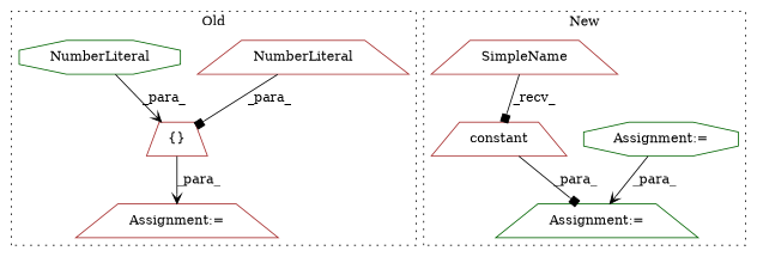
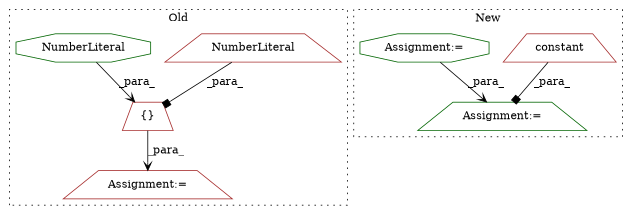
  digraph {
    node [a=7 l=1 shape=trapezium color=brown]
    edge [arrowhead=vee]
    n1 [a=4 l="1,1" label="{}" s="27990,27994"]
    n2 [label="Assignment:=" s=27938]
    n3 [a=34 label=NumberLiteral s=27991]
    n4 [a=34 label=NumberLiteral s=27993 shape=octagon color=darkgreen]
    n5 [a=32 l="9,1" label=constant s="26735,26751"]
    n6 [label="Assignment:=" s=26764 color=darkgreen]
    n7 [label="Assignment:=" s=26449 shape=octagon color=darkgreen]
-   n8 [a=42 l=10 label=SimpleName s=26724]
    subgraph cluster_1 {
      label=Old
      style=dotted
      n1
      n2
      n3
      n4
    }
    subgraph cluster_2 {
      label=New
      style=dotted
      n5
      n6
      n7
-     n8
    }
    n1 -> n2 [label=_para_]
    n3 -> n1 [label=_para_ arrowhead=box]
    n4 -> n1 [label=_para_]
    n5 -> n6 [label=_para_ arrowhead=box]
    n7 -> n6 [label=_para_]
-   n8 -> n5 [label=_recv_ arrowhead=box]
  }
